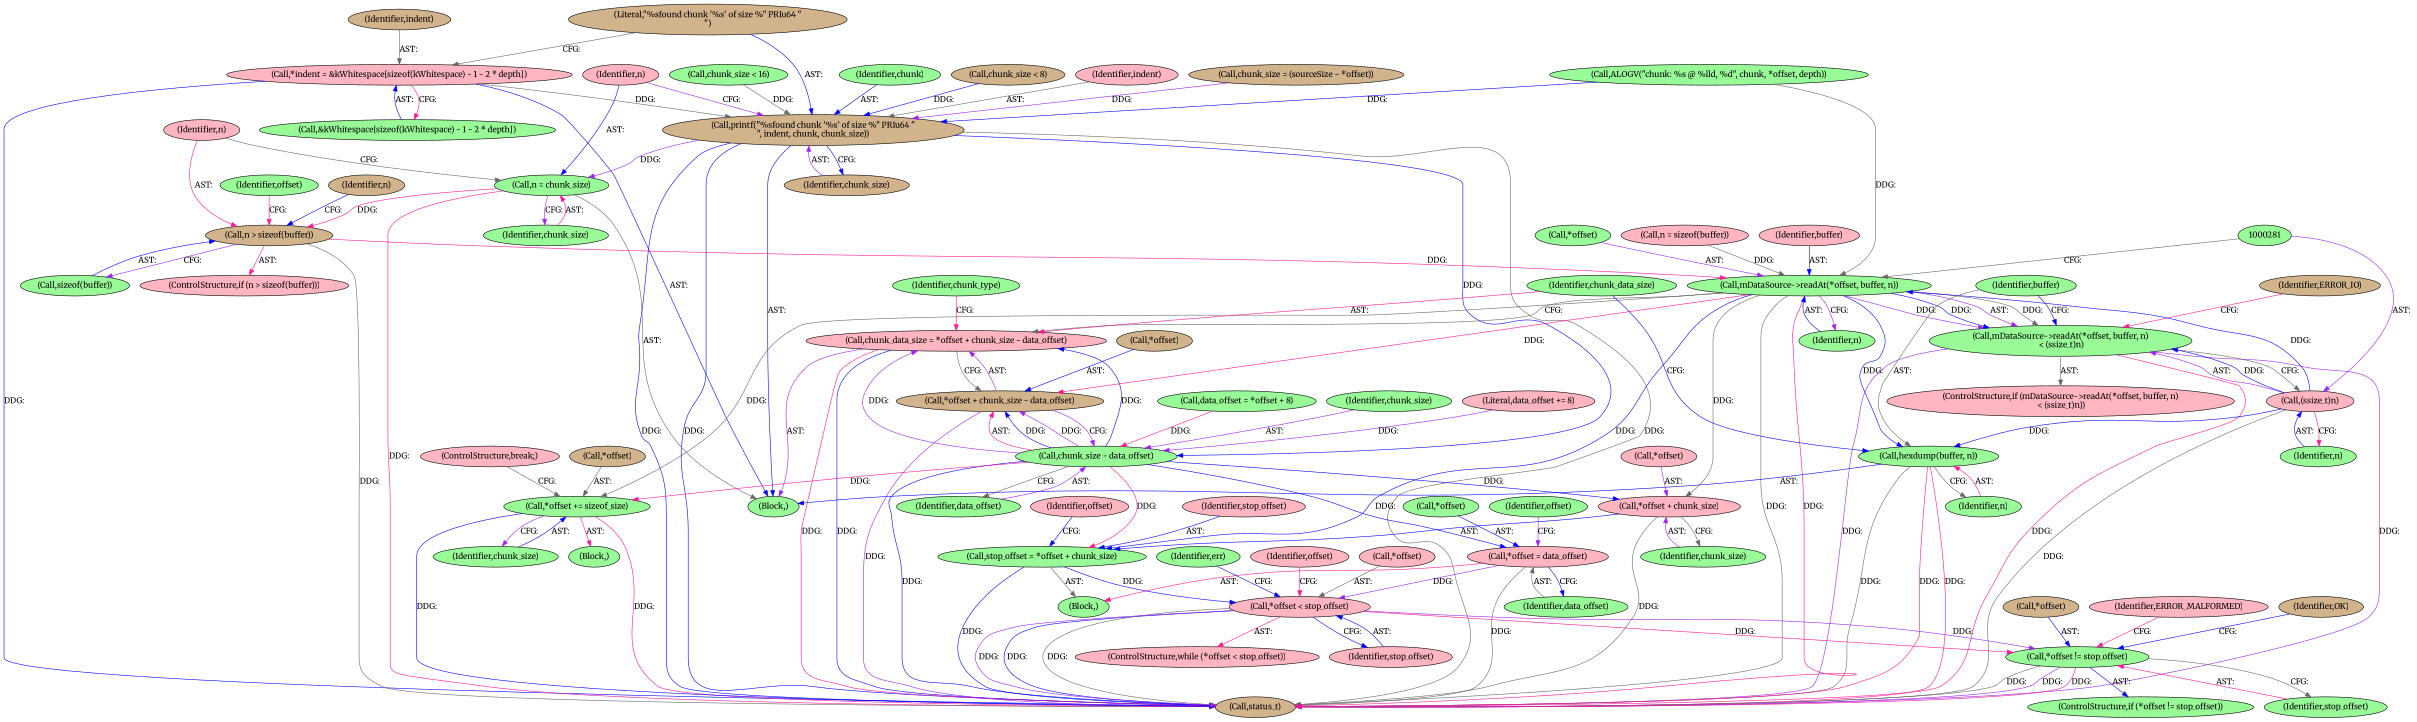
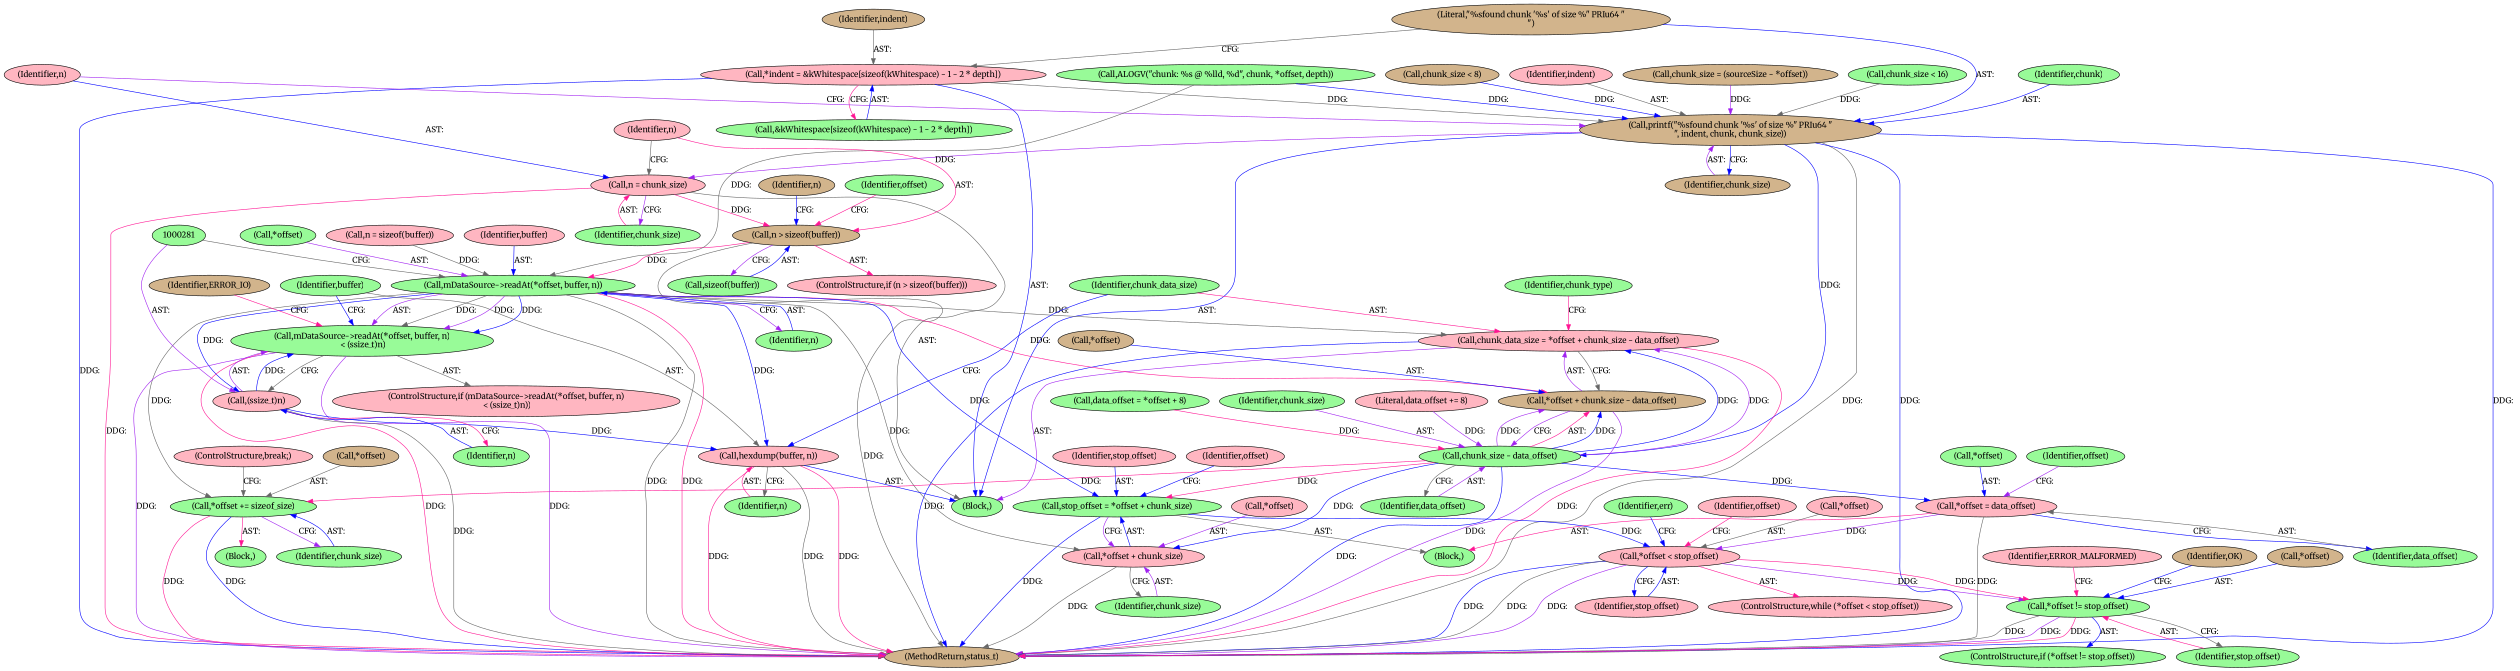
  digraph {
    fontname=Merriweather
    node [fillcolor=palegreen fontname=Merriweather style=filled]
    edge [color=blue fontname=Merriweather]
    n1 [fillcolor=lightpink label="(Call,*indent = &kWhitespace[sizeof(kWhitespace) - 1 - 2 * depth])"]
    n2 [fillcolor=tan label="(Call,printf(\"%sfound chunk '%s' of size %\" PRIu64 \"\n\", indent, chunk, chunk_size))"]
-   n3 [fillcolor=tan label="(Call,status_t)"]
+   n3 [fillcolor=tan label="(MethodReturn,status_t)"]
    n4 [label="(Call,&kWhitespace[sizeof(kWhitespace) - 1 - 2 * depth])"]
    n5 [label="(Block,)"]
-   n6 [label="(Call,n = chunk_size)"]
+   n6 [fillcolor=lightpink label="(Call,n = chunk_size)"]
    n7 [label="(Call,chunk_size - data_offset)"]
    n8 [fillcolor=tan label="(Identifier,chunk_size)"]
    n9 [fillcolor=tan label="(Call,n > sizeof(buffer))"]
    n10 [label="(Identifier,chunk_size)"]
    n11 [fillcolor=lightpink label="(Call,chunk_data_size = *offset + chunk_size - data_offset)"]
    n12 [fillcolor=tan label="(Call,*offset + chunk_size - data_offset)"]
    n13 [label="(Call,stop_offset = *offset + chunk_size)"]
    n14 [fillcolor=lightpink label="(Call,*offset + chunk_size)"]
    n15 [label="(Call,*offset += sizeof_size)"]
    n16 [fillcolor=lightpink label="(Call,*offset = data_offset)"]
    n17 [label="(Identifier,data_offset)"]
    n18 [label="(Call,mDataSource->readAt(*offset, buffer, n))"]
    n19 [label="(Call,sizeof(buffer))"]
    n20 [fillcolor=lightpink label="(ControlStructure,if (n > sizeof(buffer)))"]
    n21 [label="(Call,mDataSource->readAt(*offset, buffer, n)\n < (ssize_t)n)"]
    n22 [fillcolor=lightpink label="(Call,(ssize_t)n)"]
-   n23 [label="(Call,hexdump(buffer, n))"]
+   n23 [fillcolor=lightpink label="(Call,hexdump(buffer, n))"]
    n24 [label="(Identifier,n)"]
    n25 [fillcolor=lightpink label="(ControlStructure,if (mDataSource->readAt(*offset, buffer, n)\n < (ssize_t)n))"]
    n26 [label="(Identifier,n)"]
    n27 [label="(Identifier,n)"]
    n28 [fillcolor=lightpink label="(Call,*offset < stop_offset)"]
    n29 [label="(Block,)"]
    n30 [label="(Identifier,chunk_size)"]
    n31 [label="(Identifier,chunk_size)"]
    n32 [label="(Block,)"]
    n33 [label="(Call,*offset != stop_offset)"]
    n34 [fillcolor=lightpink label="(ControlStructure,while (*offset < stop_offset))"]
    n35 [fillcolor=lightpink label="(Identifier,stop_offset)"]
    n36 [label="(ControlStructure,if (*offset != stop_offset))"]
    n37 [label="(Identifier,stop_offset)"]
    n38 [label="(Identifier,data_offset)"]
    n39 [fillcolor=lightpink label="(Literal,data_offset += 8)"]
    n40 [label="(Identifier,buffer)"]
    n41 [fillcolor=lightpink label="(Call,n = sizeof(buffer))"]
    n42 [fillcolor=lightpink label="(Call,*offset)"]
    n43 [fillcolor=tan label="(Literal,\"%sfound chunk '%s' of size %\" PRIu64 \"\n\")"]
    n44 [fillcolor=lightpink label="(Identifier,n)"]
    n45 [label="(Identifier,chunk)"]
    n46 [label="(Call,ALOGV(\"chunk: %s @ %lld, %d\", chunk, *offset, depth))"]
    n47 [fillcolor=lightpink label="(Identifier,buffer)"]
    n48 [fillcolor=lightpink label="(Identifier,stop_offset)"]
    n49 [label="(Identifier,chunk_type)"]
    n50 [fillcolor=tan label="(Call,*offset)"]
    n51 [fillcolor=lightpink label="(Identifier,ERROR_MALFORMED)"]
    n52 [label="(Call,*offset)"]
    n53 [label="(Identifier,err)"]
    n54 [fillcolor=tan label="(Identifier,OK)"]
    n55 [fillcolor=lightpink label="(Call,*offset)"]
    n56 [label="(Call,data_offset = *offset + 8)"]
    n57 [fillcolor=tan label="(Identifier,n)"]
    n58 [fillcolor=tan label="(Call,*offset)"]
    n59 [label="(Identifier,offset)"]
    n60 [fillcolor=tan label="(Identifier,indent)"]
    n61 [fillcolor=tan label="(Call,*offset)"]
    n62 [fillcolor=lightpink label="(Identifier,n)"]
    n63 [fillcolor=tan label="(Call,chunk_size < 8)"]
    n64 [fillcolor=lightpink label="(Identifier,offset)"]
    n65 [fillcolor=tan label="(Identifier,ERROR_IO)"]
    n66 [label="(Call,*offset)"]
    n67 [label="(Identifier,offset)"]
    n68 [label="(Identifier,chunk_data_size)"]
    n69 [fillcolor=lightpink label="(Identifier,offset)"]
    n70 [fillcolor=lightpink label="(Identifier,indent)"]
    n71 [fillcolor=lightpink label="(ControlStructure,break;)"]
    n72 [label="(Identifier,chunk_size)"]
    n73 [fillcolor=tan label="(Call,chunk_size = (sourceSize - *offset))"]
    n74 [label="(Call,chunk_size < 16)"]
    1000281
    n1 -> n2 [color=gray40 label="DDG: "]
    n1 -> n3 [label="DDG: "]
    n1 -> n4 [color=deeppink label="CFG: "]
    n1 -> n5 [label="AST: "]
    n2 -> n3 [color=gray40 label="DDG: "]
    n2 -> n3 [label="DDG: "]
    n2 -> n3 [label="DDG: "]
    n2 -> n5 [label="AST: "]
    n2 -> n6 [color=purple label="DDG: "]
    n2 -> n7 [label="DDG: "]
    n2 -> n8 [label="CFG: "]
    n4 -> n1 [label="AST: "]
    n6 -> n3 [color=deeppink label="DDG: "]
    n6 -> n5 [color=gray40 label="AST: "]
    n6 -> n9 [color=deeppink label="DDG: "]
    n6 -> n10 [color=purple label="CFG: "]
    n7 -> n3 [label="DDG: "]
    n7 -> n11 [label="DDG: "]
    n7 -> n11 [color=purple label="DDG: "]
    n7 -> n12 [color=deeppink label="AST: "]
    n7 -> n12 [label="DDG: "]
    n7 -> n12 [color=purple label="DDG: "]
    n7 -> n13 [color=deeppink label="DDG: "]
    n7 -> n14 [label="DDG: "]
    n7 -> n15 [color=deeppink label="DDG: "]
    n7 -> n16 [label="DDG: "]
    n7 -> n17 [color=gray40 label="CFG: "]
    n8 -> n2 [color=purple label="AST: "]
    n9 -> n3 [color=gray40 label="DDG: "]
    n9 -> n18 [color=deeppink label="DDG: "]
    n9 -> n19 [color=purple label="CFG: "]
    n9 -> n20 [color=deeppink label="AST: "]
    n10 -> n6 [color=deeppink label="AST: "]
    n11 -> n3 [label="DDG: "]
    n11 -> n3 [color=deeppink label="DDG: "]
    n11 -> n5 [color=purple label="AST: "]
    n11 -> n12 [color=gray40 label="CFG: "]
    n12 -> n3 [color=purple label="DDG: "]
    n12 -> n7 [color=purple label="CFG: "]
    n12 -> n11 [color=purple label="AST: "]
    n13 -> n3 [label="DDG: "]
+   n13 -> n14 [color=purple label="CFG: "]
    n13 -> n28 [label="DDG: "]
    n13 -> n29 [color=gray40 label="AST: "]
    n14 -> n3 [color=gray40 label="DDG: "]
    n14 -> n13 [label="AST: "]
    n14 -> n30 [color=gray40 label="CFG: "]
    n15 -> n3 [color=deeppink label="DDG: "]
    n15 -> n3 [label="DDG: "]
    n15 -> n31 [color=purple label="CFG: "]
    n15 -> n32 [color=deeppink label="AST: "]
    n16 -> n3 [color=gray40 label="DDG: "]
    n16 -> n28 [color=purple label="DDG: "]
    n16 -> n29 [color=deeppink label="AST: "]
    n16 -> n38 [label="CFG: "]
    n17 -> n7 [color=purple label="AST: "]
    n18 -> n3 [color=gray40 label="DDG: "]
    n18 -> n3 [color=deeppink label="DDG: "]
-   n18 -> n11 [color=gray40 label="CFG: "]
+   n18 -> n11 [color=gray40 label="DDG: "]
    n18 -> n12 [color=deeppink label="DDG: "]
    n18 -> n13 [label="DDG: "]
    n18 -> n14 [color=gray40 label="DDG: "]
    n18 -> n15 [color=gray40 label="DDG: "]
    n18 -> n21 [color=purple label="AST: "]
    n18 -> n21 [color=gray40 label="DDG: "]
    n18 -> n21 [color=purple label="DDG: "]
    n18 -> n21 [label="DDG: "]
-   n22 -> n18 [label="DDG: "]
+   n18 -> n22 [label="DDG: "]
    n18 -> n23 [label="DDG: "]
    n18 -> n24 [color=purple label="CFG: "]
    n19 -> n9 [label="AST: "]
    n21 -> n3 [color=purple label="DDG: "]
    n21 -> n3 [color=purple label="DDG: "]
    n21 -> n3 [color=deeppink label="DDG: "]
    n21 -> n22 [color=gray40 label="CFG: "]
    n21 -> n25 [color=gray40 label="AST: "]
    n22 -> n3 [color=gray40 label="DDG: "]
    n22 -> n21 [color=purple label="AST: "]
    n22 -> n21 [label="DDG: "]
    n22 -> n23 [label="DDG: "]
    n22 -> n26 [color=deeppink label="CFG: "]
    n23 -> n3 [color=deeppink label="DDG: "]
    n23 -> n3 [color=gray40 label="DDG: "]
    n23 -> n3 [color=deeppink label="DDG: "]
    n23 -> n5 [label="AST: "]
    n23 -> n27 [color=gray40 label="CFG: "]
    n24 -> n18 [label="AST: "]
    n26 -> n22 [label="AST: "]
    n27 -> n23 [color=deeppink label="AST: "]
    n28 -> n3 [label="DDG: "]
    n28 -> n3 [color=gray40 label="DDG: "]
    n28 -> n3 [color=purple label="DDG: "]
    n28 -> n33 [color=purple label="DDG: "]
    n28 -> n33 [color=deeppink label="DDG: "]
    n28 -> n34 [color=deeppink label="AST: "]
    n28 -> n35 [label="CFG: "]
    n30 -> n14 [color=purple label="AST: "]
    n31 -> n15 [label="AST: "]
    n33 -> n3 [color=gray40 label="DDG: "]
    n33 -> n3 [color=purple label="DDG: "]
    n33 -> n3 [color=deeppink label="DDG: "]
    n33 -> n36 [label="AST: "]
    n33 -> n37 [color=gray40 label="CFG: "]
    n35 -> n28 [label="AST: "]
    n37 -> n33 [color=deeppink label="AST: "]
    n38 -> n16 [color=gray40 label="AST: "]
    n39 -> n7 [color=purple label="DDG: "]
    n40 -> n21 [label="CFG: "]
    n40 -> n23 [color=gray40 label="AST: "]
    n41 -> n18 [color=gray40 label="DDG: "]
    n42 -> n28 [color=gray40 label="AST: "]
    n43 -> n1 [color=gray40 label="CFG: "]
    n43 -> n2 [label="AST: "]
    n44 -> n2 [color=purple label="CFG: "]
    n44 -> n6 [label="AST: "]
    n45 -> n2 [label="AST: "]
    n46 -> n2 [label="DDG: "]
    n46 -> n18 [color=gray40 label="DDG: "]
    n47 -> n18 [label="AST: "]
    n48 -> n13 [label="AST: "]
    n49 -> n11 [color=deeppink label="CFG: "]
    n50 -> n12 [label="AST: "]
    n51 -> n33 [color=deeppink label="CFG: "]
    n52 -> n16 [label="AST: "]
    n53 -> n28 [label="CFG: "]
    n54 -> n33 [label="CFG: "]
    n55 -> n14 [color=purple label="AST: "]
    n56 -> n7 [color=deeppink label="DDG: "]
    n57 -> n9 [label="CFG: "]
    n58 -> n15 [color=gray40 label="AST: "]
    n59 -> n9 [color=deeppink label="CFG: "]
    n60 -> n1 [color=gray40 label="AST: "]
    n61 -> n33 [label="AST: "]
    n62 -> n6 [color=gray40 label="CFG: "]
    n62 -> n9 [color=deeppink label="AST: "]
    n63 -> n2 [label="DDG: "]
    n64 -> n28 [color=deeppink label="CFG: "]
    n65 -> n21 [color=deeppink label="CFG: "]
    n66 -> n18 [color=purple label="AST: "]
    n67 -> n16 [color=purple label="CFG: "]
    n68 -> n11 [color=deeppink label="AST: "]
    n68 -> n23 [label="CFG: "]
    n69 -> n13 [label="CFG: "]
    n70 -> n2 [color=gray40 label="AST: "]
    n71 -> n15 [color=gray40 label="CFG: "]
    n72 -> n7 [color=purple label="AST: "]
    n73 -> n2 [color=purple label="DDG: "]
    n74 -> n2 [color=gray40 label="DDG: "]
    1000281 -> n18 [color=gray40 label="CFG: "]
    1000281 -> n22 [color=purple label="AST: "]
  }
